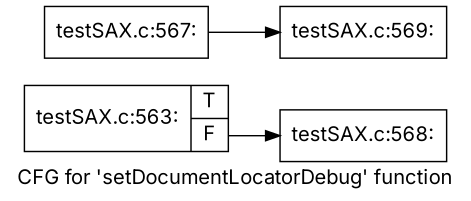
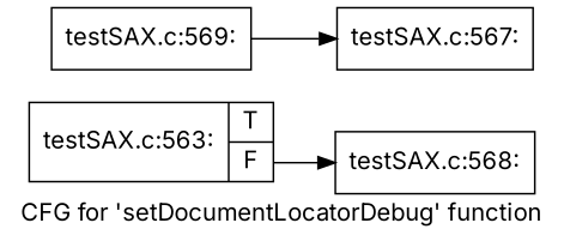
  digraph {
    fontname=Inter
    label="CFG for 'setDocumentLocatorDebug' function"
    rankdir=LR
    node [fontname=Inter shape=record]
    edge [fontname=Inter]
    n1 [label="{testSAX.c:563:|{<s0>T|<s1>F}}"]
    n2 [label="{testSAX.c:568:}"]
    n3 [label="{testSAX.c:567:}"]
    n4 [label="{testSAX.c:569:}"]
    n1 -> n2 [tailport=s1]
-   n3 -> n4
+   n4 -> n3
  }
